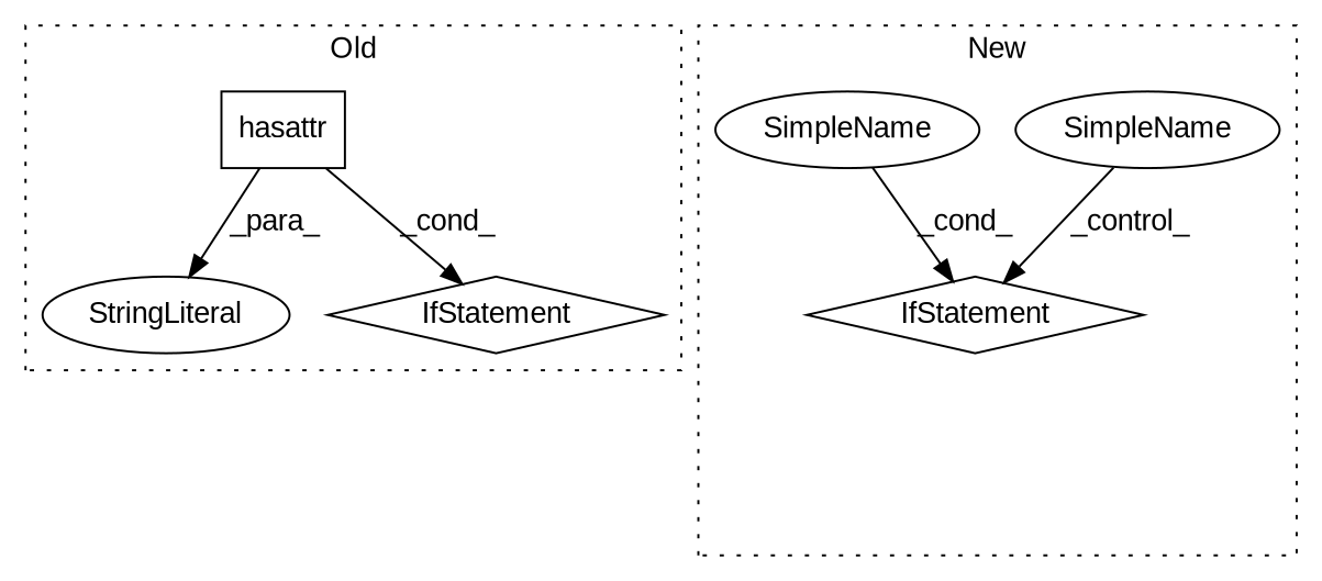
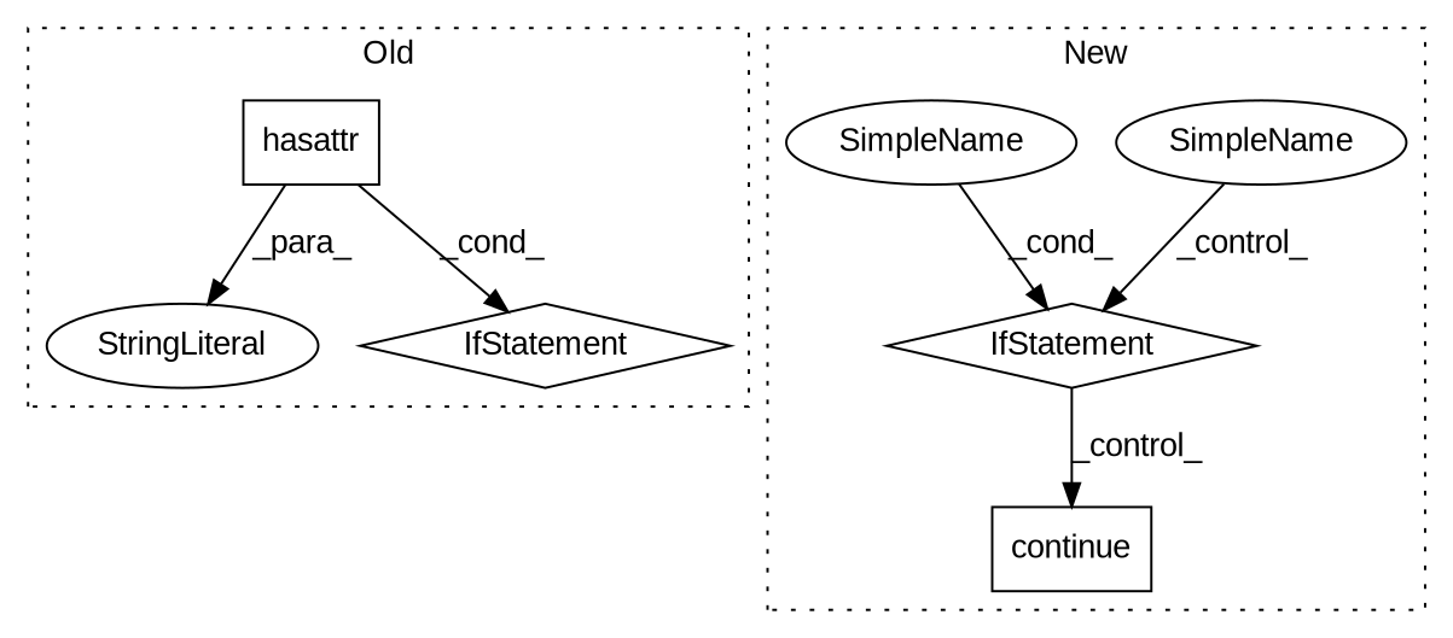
  digraph {
    fontname="Liberation Sans"
    node [a=25 fontname="Liberation Sans" l="4,2" shape=ellipse]
    edge [fontname="Liberation Sans"]
    n1 [a=32 l="8,1" label=hasattr s="3146,3167" shape=box]
    n2 [a=45 l=6 label=StringLiteral s=3161]
    n3 [label=IfStatement s="3142,3168" shape=diamond]
+   n4 [a=18 l=9 label=continue s=3317 shape=box]
    n5 [label=IfStatement s="3241,3249" shape=diamond]
    n6 [a=42 label=SimpleName l=""]
    n7 [a=42 l=4 label=SimpleName s=3245]
    subgraph cluster_1 {
      label=Old
      style=dotted
      n1
      n2
      n3
    }
    subgraph cluster_2 {
      label=New
      style=dotted
+     n4
      n5
      n6
      n7
    }
    n1 -> n2 [label=_para_]
    n1 -> n3 [label=_cond_]
+   n5 -> n4 [label=_control_]
    n6 -> n5 [label=_control_]
    n7 -> n5 [label=_cond_]
  }
